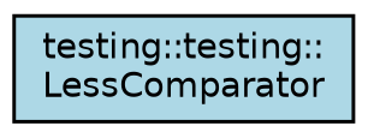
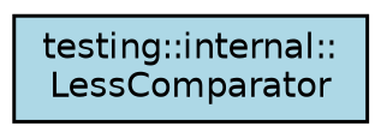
  digraph {
    rankdir=TB
-   n1 [color=black fillcolor=lightblue fontname=Helvetica fontsize=10 height=0.2 label="testing::testing::\lLessComparator" shape=record style=filled width=0.4]
+   n1 [color=black fillcolor=lightblue fontname=Helvetica fontsize=10 height=0.2 label="testing::internal::\lLessComparator" shape=record style=filled width=0.4]
  }
